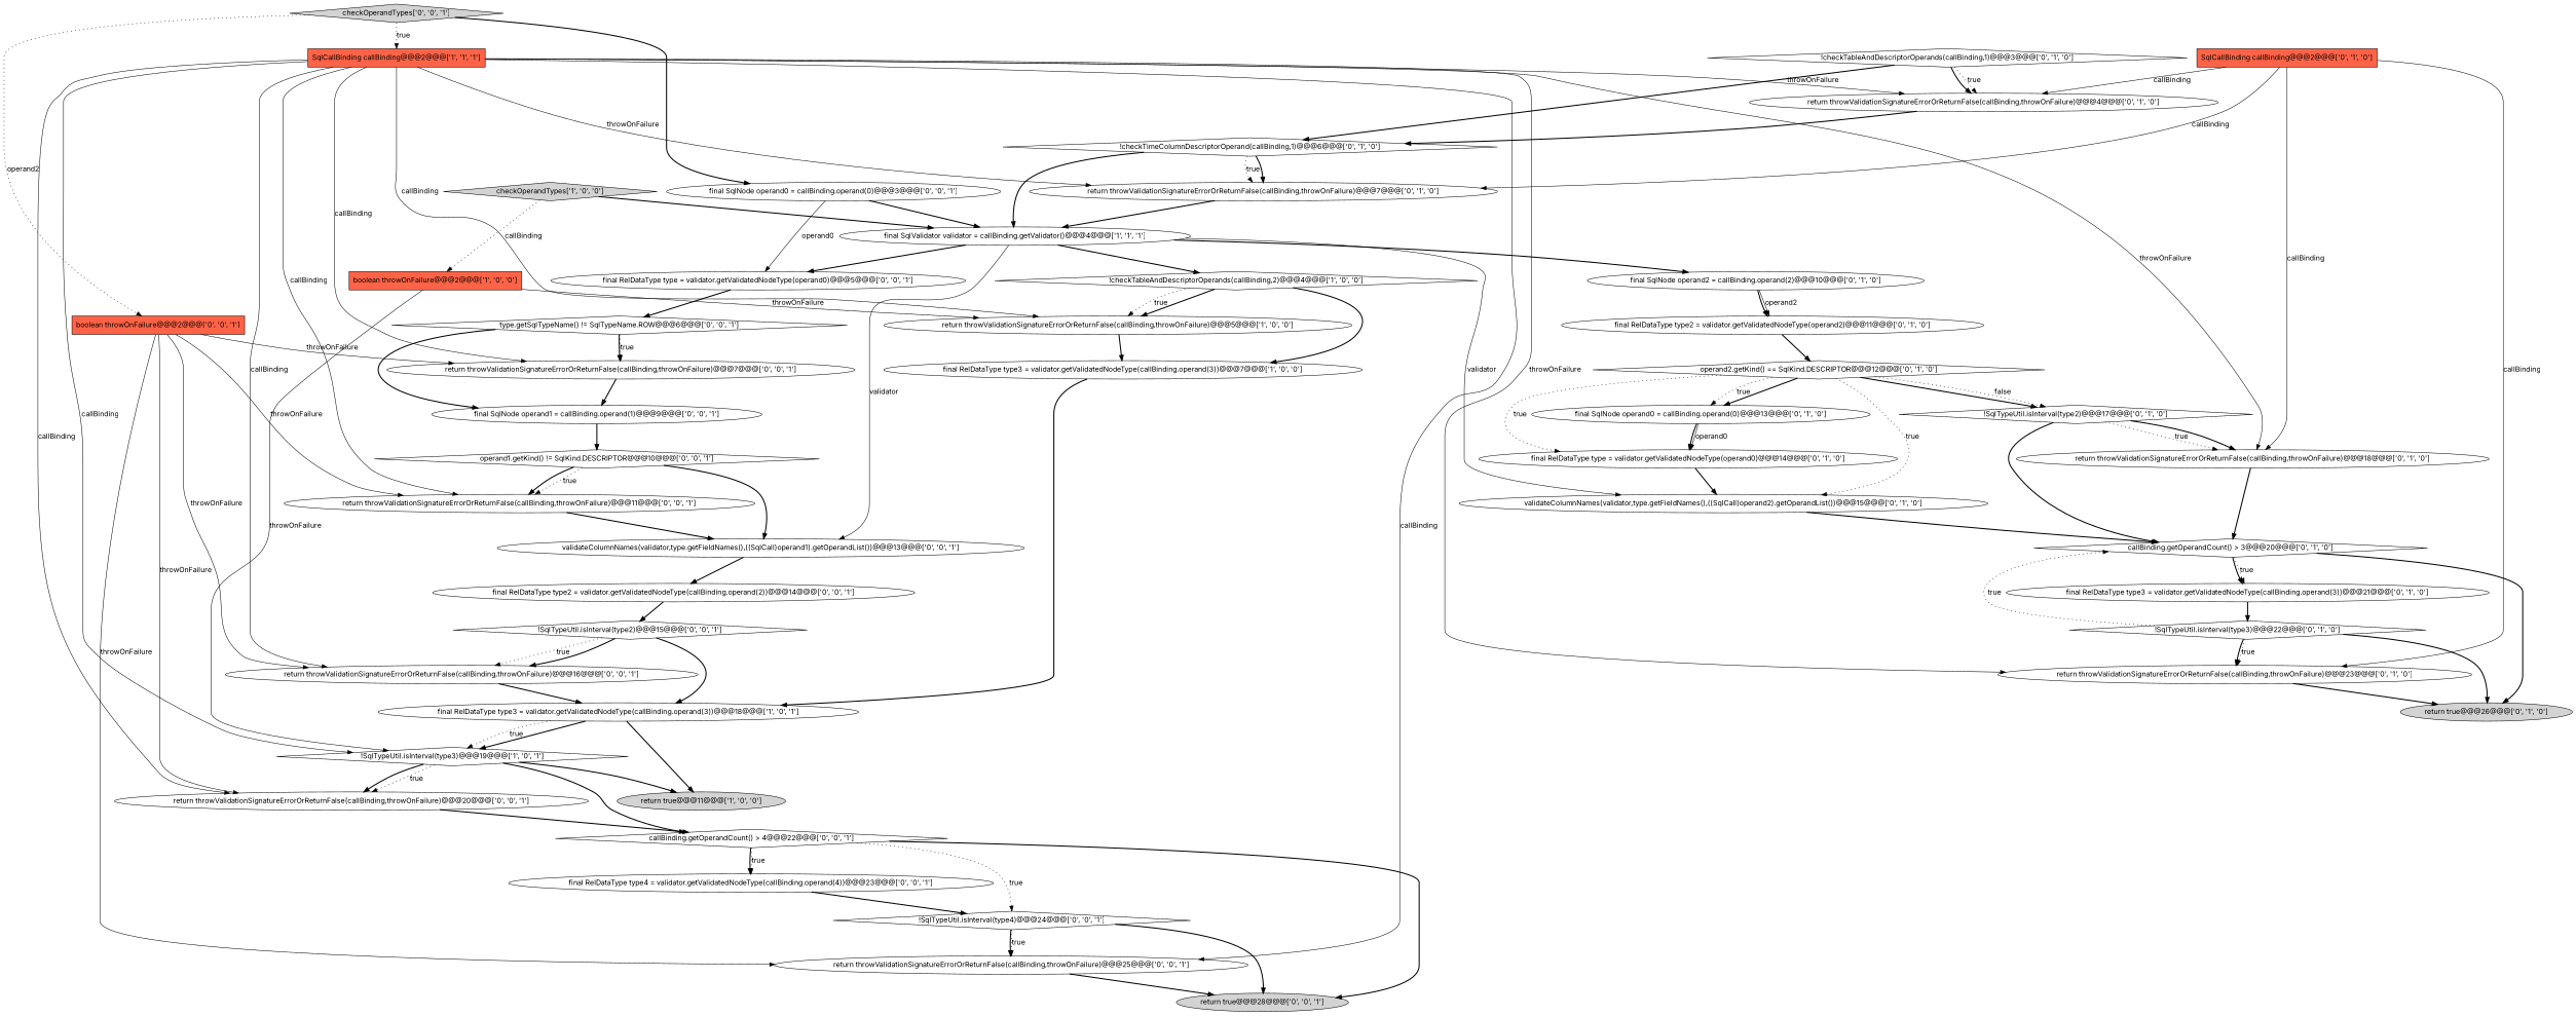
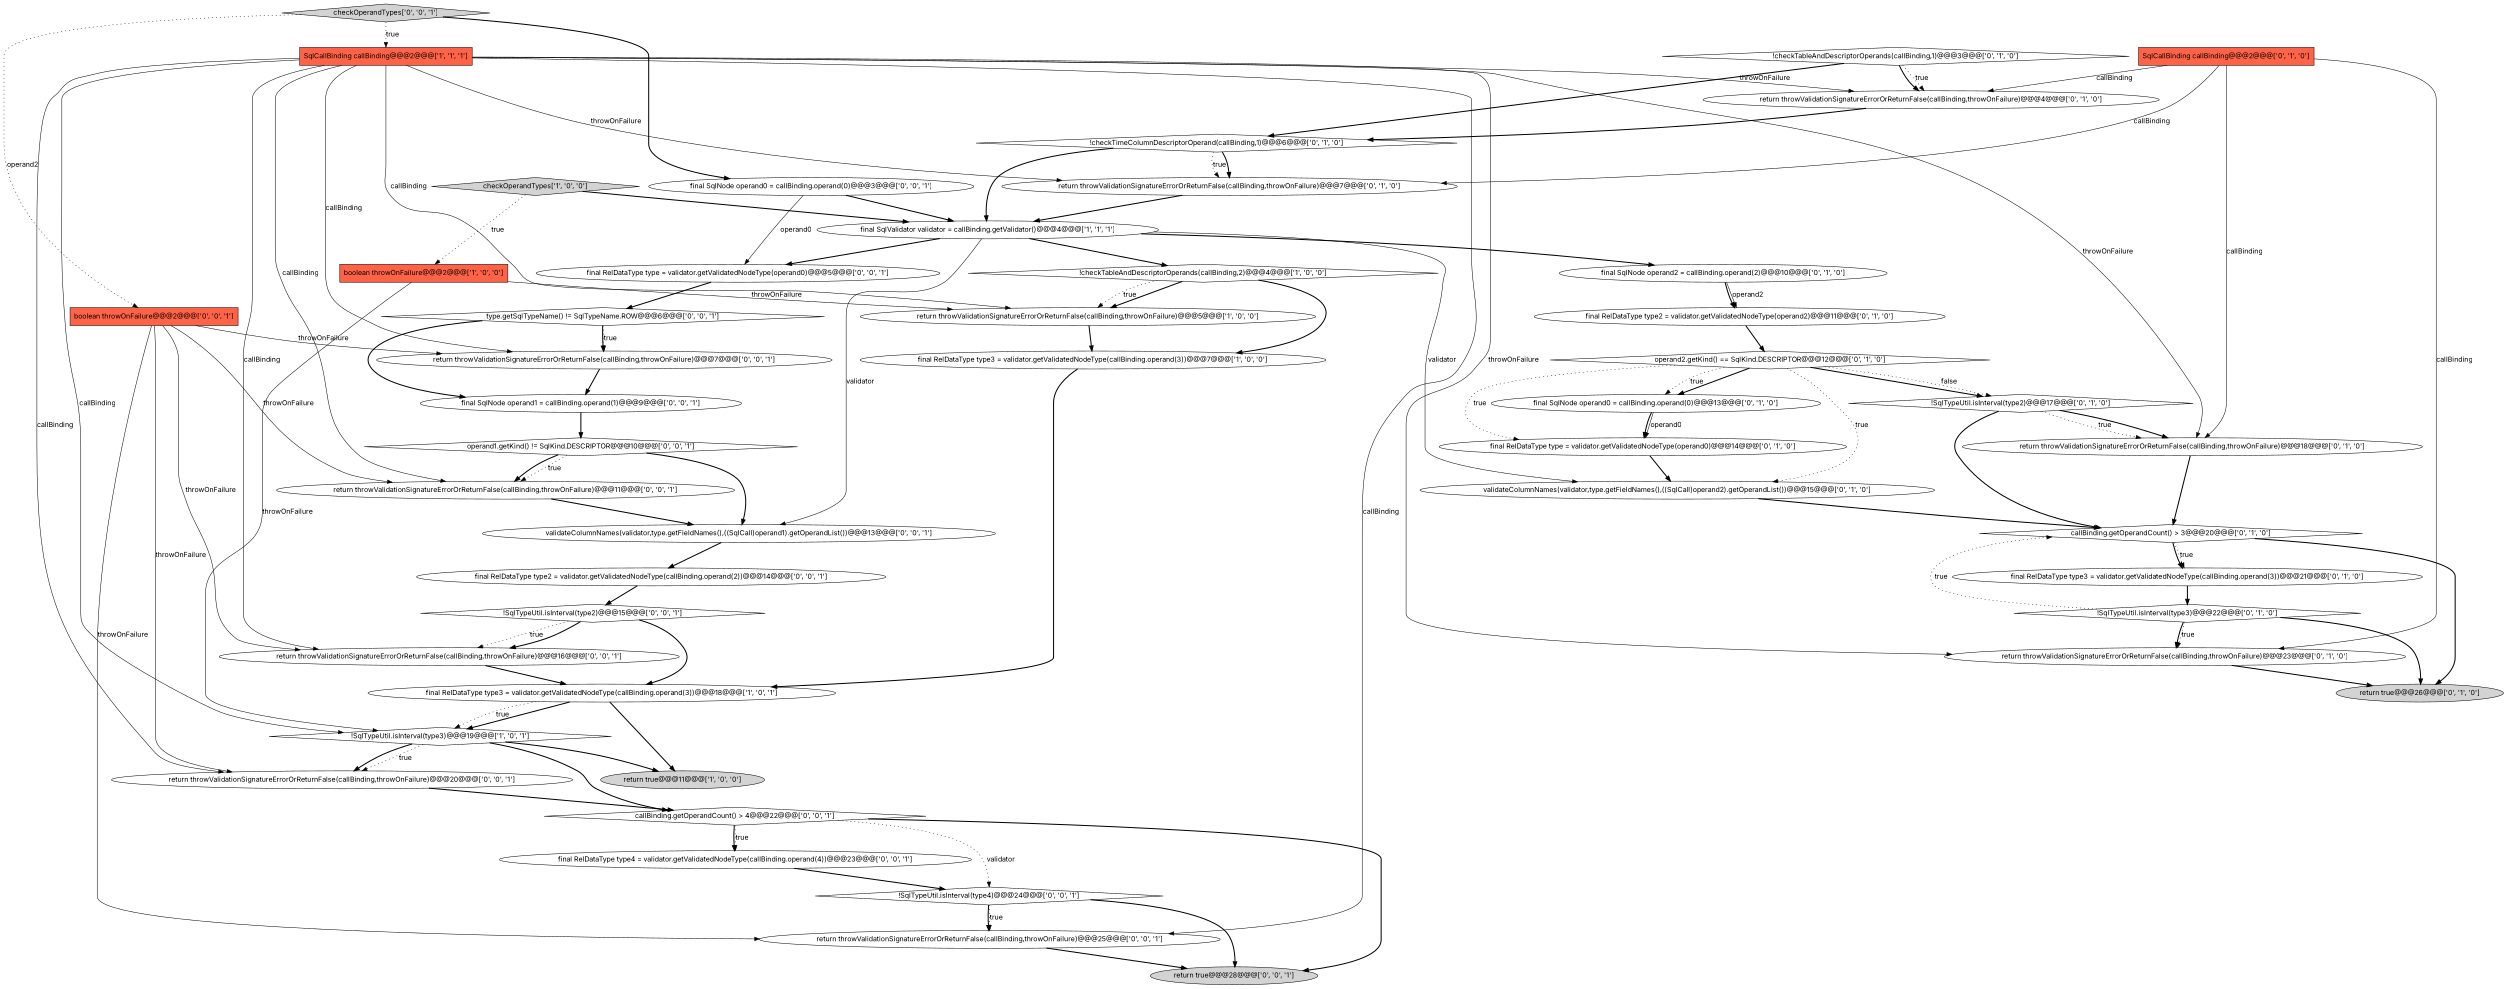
  digraph {
    fontname=Inter
    node [fillcolor=white fontname=Inter shape=ellipse style=filled]
    edge [fontname=Inter style=bold]
    n1 [fillcolor=tomato label="SqlCallBinding callBinding@@@2@@@['0', '1', '0']" shape=box]
    n2 [label="return throwValidationSignatureErrorOrReturnFalse(callBinding,throwOnFailure)@@@23@@@['0', '1', '0']"]
    n3 [label="return throwValidationSignatureErrorOrReturnFalse(callBinding,throwOnFailure)@@@7@@@['0', '1', '0']"]
    n4 [label="return throwValidationSignatureErrorOrReturnFalse(callBinding,throwOnFailure)@@@4@@@['0', '1', '0']"]
    n5 [label="return throwValidationSignatureErrorOrReturnFalse(callBinding,throwOnFailure)@@@18@@@['0', '1', '0']"]
    n6 [fillcolor=lightgray label="return true@@@26@@@['0', '1', '0']"]
    n7 [label="final SqlValidator validator = callBinding.getValidator()@@@4@@@['1', '1', '1']"]
    n8 [label="!checkTimeColumnDescriptorOperand(callBinding,1)@@@6@@@['0', '1', '0']" shape=diamond]
    n9 [label="callBinding.getOperandCount() > 3@@@20@@@['0', '1', '0']" shape=diamond]
    n10 [label="!SqlTypeUtil.isInterval(type2)@@@17@@@['0', '1', '0']" shape=diamond]
    n11 [label="final RelDataType type3 = validator.getValidatedNodeType(callBinding.operand(3))@@@21@@@['0', '1', '0']"]
    n12 [label="!SqlTypeUtil.isInterval(type4)@@@24@@@['0', '0', '1']" shape=diamond]
    n13 [fillcolor=lightgray label="return true@@@28@@@['0', '0', '1']"]
    n14 [label="return throwValidationSignatureErrorOrReturnFalse(callBinding,throwOnFailure)@@@25@@@['0', '0', '1']"]
    n15 [label="final RelDataType type3 = validator.getValidatedNodeType(callBinding.operand(3))@@@18@@@['1', '0', '1']"]
    n16 [label="!SqlTypeUtil.isInterval(type3)@@@19@@@['1', '0', '1']" shape=diamond]
    n17 [fillcolor=lightgray label="return true@@@11@@@['1', '0', '0']"]
    n18 [label="return throwValidationSignatureErrorOrReturnFalse(callBinding,throwOnFailure)@@@20@@@['0', '0', '1']"]
    n19 [label="callBinding.getOperandCount() > 4@@@22@@@['0', '0', '1']" shape=diamond]
    n20 [label="final RelDataType type4 = validator.getValidatedNodeType(callBinding.operand(4))@@@23@@@['0', '0', '1']"]
    n21 [label="operand1.getKind() != SqlKind.DESCRIPTOR@@@10@@@['0', '0', '1']" shape=diamond]
    n22 [label="validateColumnNames(validator,type.getFieldNames(),((SqlCall)operand1).getOperandList())@@@13@@@['0', '0', '1']"]
    n23 [label="return throwValidationSignatureErrorOrReturnFalse(callBinding,throwOnFailure)@@@11@@@['0', '0', '1']"]
    n24 [label="final RelDataType type2 = validator.getValidatedNodeType(callBinding.operand(2))@@@14@@@['0', '0', '1']"]
    n25 [fillcolor=lightgray label="checkOperandTypes['1', '0', '0']" shape=diamond]
    n26 [fillcolor=tomato label="boolean throwOnFailure@@@2@@@['1', '0', '0']" shape=box]
    n27 [label="validateColumnNames(validator,type.getFieldNames(),((SqlCall)operand2).getOperandList())@@@15@@@['0', '1', '0']"]
    n28 [label="final SqlNode operand2 = callBinding.operand(2)@@@10@@@['0', '1', '0']"]
    n29 [label="!checkTableAndDescriptorOperands(callBinding,2)@@@4@@@['1', '0', '0']" shape=diamond]
    n30 [label="final RelDataType type = validator.getValidatedNodeType(operand0)@@@5@@@['0', '0', '1']"]
    n31 [fillcolor=tomato label="SqlCallBinding callBinding@@@2@@@['1', '1', '1']" shape=box]
    n32 [label="return throwValidationSignatureErrorOrReturnFalse(callBinding,throwOnFailure)@@@16@@@['0', '0', '1']"]
    n33 [label="return throwValidationSignatureErrorOrReturnFalse(callBinding,throwOnFailure)@@@7@@@['0', '0', '1']"]
    n34 [label="return throwValidationSignatureErrorOrReturnFalse(callBinding,throwOnFailure)@@@5@@@['1', '0', '0']"]
    n35 [label="final RelDataType type2 = validator.getValidatedNodeType(operand2)@@@11@@@['0', '1', '0']"]
    n36 [label="final RelDataType type3 = validator.getValidatedNodeType(callBinding.operand(3))@@@7@@@['1', '0', '0']"]
    n37 [label="type.getSqlTypeName() != SqlTypeName.ROW@@@6@@@['0', '0', '1']" shape=diamond]
    n38 [label="!checkTableAndDescriptorOperands(callBinding,1)@@@3@@@['0', '1', '0']" shape=diamond]
    n39 [label="final SqlNode operand1 = callBinding.operand(1)@@@9@@@['0', '0', '1']"]
    n40 [label="operand2.getKind() == SqlKind.DESCRIPTOR@@@12@@@['0', '1', '0']" shape=diamond]
    n41 [label="final RelDataType type = validator.getValidatedNodeType(operand0)@@@14@@@['0', '1', '0']"]
    n42 [label="final SqlNode operand0 = callBinding.operand(0)@@@13@@@['0', '1', '0']"]
    n43 [label="!SqlTypeUtil.isInterval(type2)@@@15@@@['0', '0', '1']" shape=diamond]
    n44 [fillcolor=tomato label="boolean throwOnFailure@@@2@@@['0', '0', '1']" shape=box]
    n45 [label="!SqlTypeUtil.isInterval(type3)@@@22@@@['0', '1', '0']" shape=diamond]
    n46 [label="final SqlNode operand0 = callBinding.operand(0)@@@3@@@['0', '0', '1']"]
    n47 [fillcolor=lightgray label="checkOperandTypes['0', '0', '1']" shape=diamond]
    n1 -> n2 [label=callBinding style=solid]
    n1 -> n3 [label=callBinding style=solid]
    n1 -> n4 [label=callBinding style=solid]
    n1 -> n5 [label=callBinding style=solid]
    n2 -> n6
    n3 -> n7
    n4 -> n8
    n5 -> n9
    n7 -> n22 [label=validator style=solid]
    n7 -> n27 [label=validator style=solid]
    n7 -> n28
    n7 -> n29
    n7 -> n30
    n8 -> n3 [label=true style=dotted]
    n8 -> n3
    n8 -> n7
    n9 -> n6
    n9 -> n11 [label=true style=dotted]
    n9 -> n11
    n10 -> n5 [label=true style=dotted]
    n10 -> n5
    n10 -> n9
    n11 -> n45
    n12 -> n13
    n12 -> n14 [label=true style=dotted]
    n12 -> n14
    n14 -> n13
    n15 -> n16
    n15 -> n16 [label=true style=dotted]
    n15 -> n17
    n16 -> n17
    n16 -> n18 [label=true style=dotted]
    n16 -> n18
    n16 -> n19
    n18 -> n19
-   n19 -> n12 [label=true style=dotted]
+   n19 -> n12 [label=validator style=dotted]
    n19 -> n13
    n19 -> n20 [label=true style=dotted]
    n19 -> n20
    n20 -> n12
    n21 -> n22
    n21 -> n23 [label=true style=dotted]
    n21 -> n23
    n22 -> n24
    n23 -> n22
    n24 -> n43
    n25 -> n7
-   n25 -> n26 [label=callBinding style=dotted]
+   n25 -> n26 [label=true style=dotted]
    n26 -> n16 [label=throwOnFailure style=solid]
    n26 -> n34 [label=throwOnFailure style=solid]
    n27 -> n9
    n28 -> n35 [label=operand2 style=solid]
    n28 -> n35
    n29 -> n34
    n29 -> n34 [label=true style=dotted]
    n29 -> n36
    n30 -> n37
    n31 -> n2 [label=throwOnFailure style=solid]
    n31 -> n3 [label=throwOnFailure style=solid]
    n31 -> n4 [label=throwOnFailure style=solid]
    n31 -> n5 [label=throwOnFailure style=solid]
    n31 -> n14 [label=callBinding style=solid]
    n31 -> n16 [label=callBinding style=solid]
    n31 -> n18 [label=callBinding style=solid]
    n31 -> n23 [label=callBinding style=solid]
    n31 -> n32 [label=callBinding style=solid]
    n31 -> n33 [label=callBinding style=solid]
    n31 -> n34 [label=callBinding style=solid]
    n32 -> n15
    n33 -> n39
    n34 -> n36
    n35 -> n40
    n36 -> n15
    n37 -> n33 [label=true style=dotted]
    n37 -> n33
    n37 -> n39
    n38 -> n4 [label=true style=dotted]
    n38 -> n4
    n38 -> n8
    n39 -> n21
    n40 -> n10
    n40 -> n10 [label=false style=dotted]
    n40 -> n27 [label=true style=dotted]
    n40 -> n41 [label=true style=dotted]
    n40 -> n42
    n40 -> n42 [label=true style=dotted]
    n41 -> n27
    n42 -> n41
    n42 -> n41 [label=operand0 style=solid]
    n43 -> n15
    n43 -> n32 [label=true style=dotted]
    n43 -> n32
    n44 -> n14 [label=throwOnFailure style=solid]
    n44 -> n18 [label=throwOnFailure style=solid]
    n44 -> n23 [label=throwOnFailure style=solid]
    n44 -> n32 [label=throwOnFailure style=solid]
    n44 -> n33 [label=throwOnFailure style=solid]
    n45 -> n2 [label=true style=dotted]
    n45 -> n2
    n45 -> n6
    n45 -> n9 [label=true style=dotted]
    n46 -> n7
    n46 -> n30 [label=operand0 style=solid]
    n47 -> n31 [label=true style=dotted]
    n47 -> n44 [label=operand2 style=dotted]
    n47 -> n46
  }
